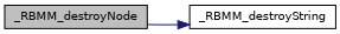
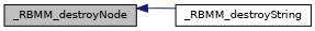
  digraph {
    rankdir=LR
    node [color=black fontname=Helvetica fontsize=10 shape=record]
    n1 [fillcolor=grey75 fontcolor=black height=0.2 label=_RBMM_destroyNode style=filled width=0.4]
    n2 [height=0.2 label=_RBMM_destroyString width=0.4]
-   n1 -> n2 [color=midnightblue fontname=Helvetica fontsize=10 labelfontname=Helvetica labelfontsize=10 style=solid]
+   n2 -> n1 [color=midnightblue fontname=Helvetica fontsize=10 labelfontname=Helvetica labelfontsize=10 style=solid]
  }
